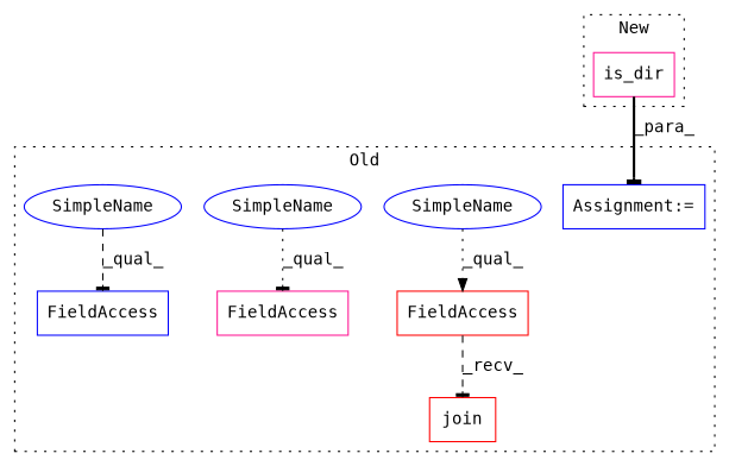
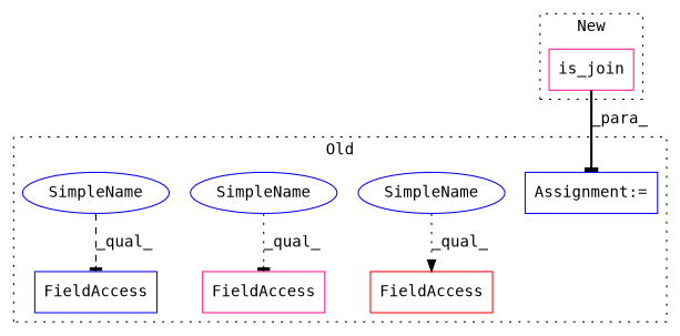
  digraph {
    fontname="DejaVu Sans Mono"
    node [a=22 color=blue fontname="DejaVu Sans Mono" l=7 s=6257 shape=box]
    edge [arrowhead=tee fontname="DejaVu Sans Mono" style=dashed]
-   n1 [a=32 color=red l="5,1" label=join s="6265,6294"]
    n2 [color=red label=FieldAccess]
    n3 [label=FieldAccess s=6205]
    n4 [a=7 l=1 label="Assignment:=" s=6256]
    n5 [color=deeppink label=FieldAccess s=5994]
    n6 [a=42 l=2 label=SimpleName shape=ellipse]
    n7 [a=42 l=2 label=SimpleName s=5994 shape=ellipse]
    n8 [a=42 l=2 label=SimpleName s=6205 shape=ellipse]
-   n9 [a=32 color=deeppink l=8 label=is_dir s=5524]
+   n9 [a=32 color=deeppink l=8 label=is_join s=5524]
    subgraph cluster_1 {
      label=Old
      style=dotted
-     n1
      n2
      n3
      n4
      n5
      n6
      n7
      n8
    }
    subgraph cluster_2 {
      label=New
      style=dotted
      n9
    }
-   n2 -> n1 [label=_recv_]
    n6 -> n2 [arrowhead=normal label=_qual_ style=dotted]
    n7 -> n5 [label=_qual_ style=dotted]
    n8 -> n3 [label=_qual_]
    n9 -> n4 [label=_para_ style=bold]
  }
